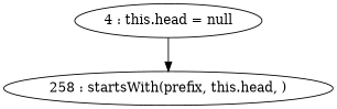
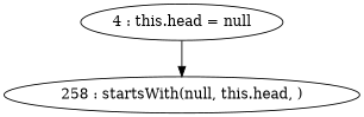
  digraph {
    "4 : this.head = null"
-   "258 : startsWith(prefix, this.head, )"
+   "258 : startsWith(prefix, this.head, )" [label="258 : startsWith(null, this.head, )"]
    "4 : this.head = null" -> "258 : startsWith(prefix, this.head, )"
  }
